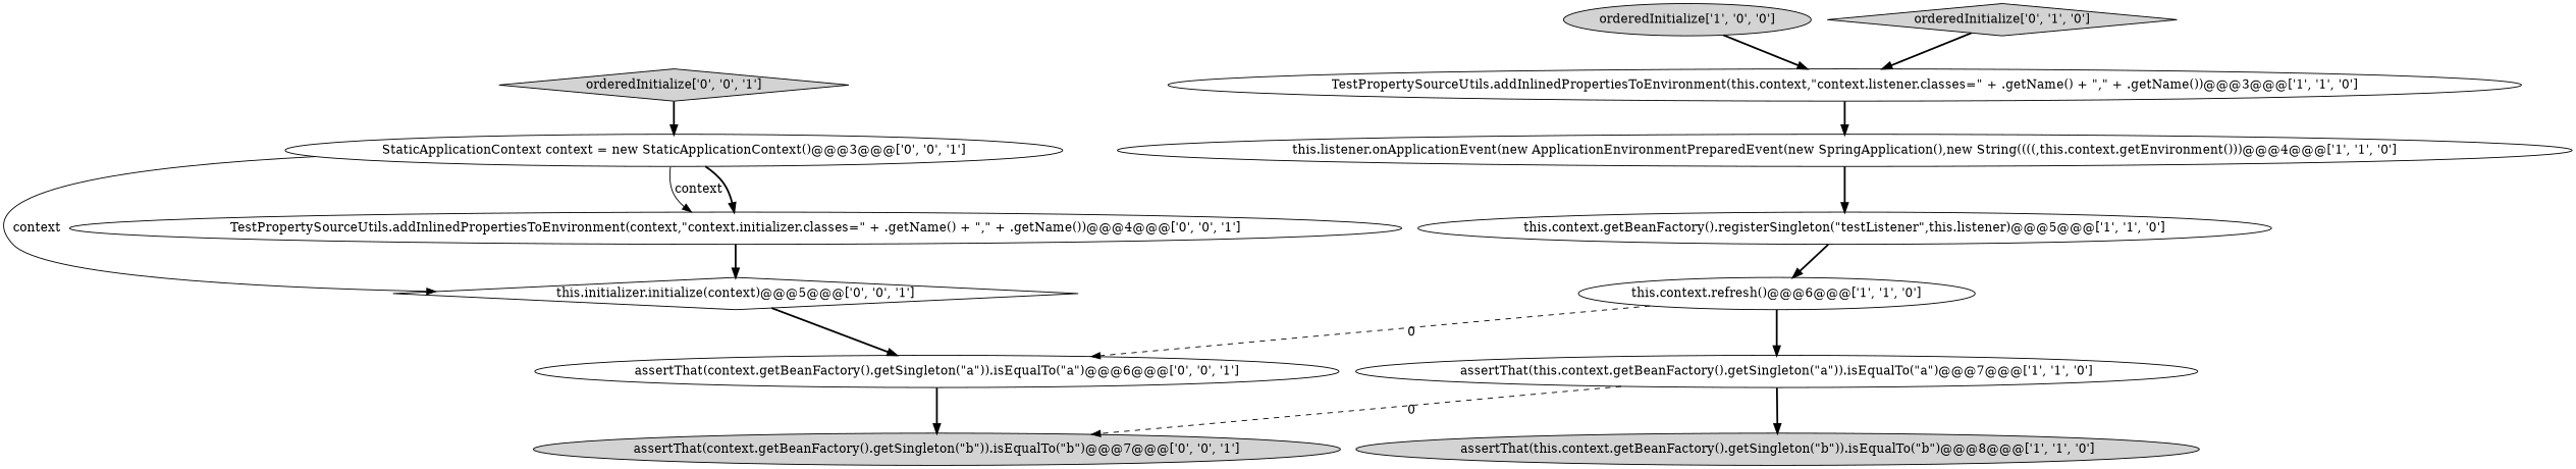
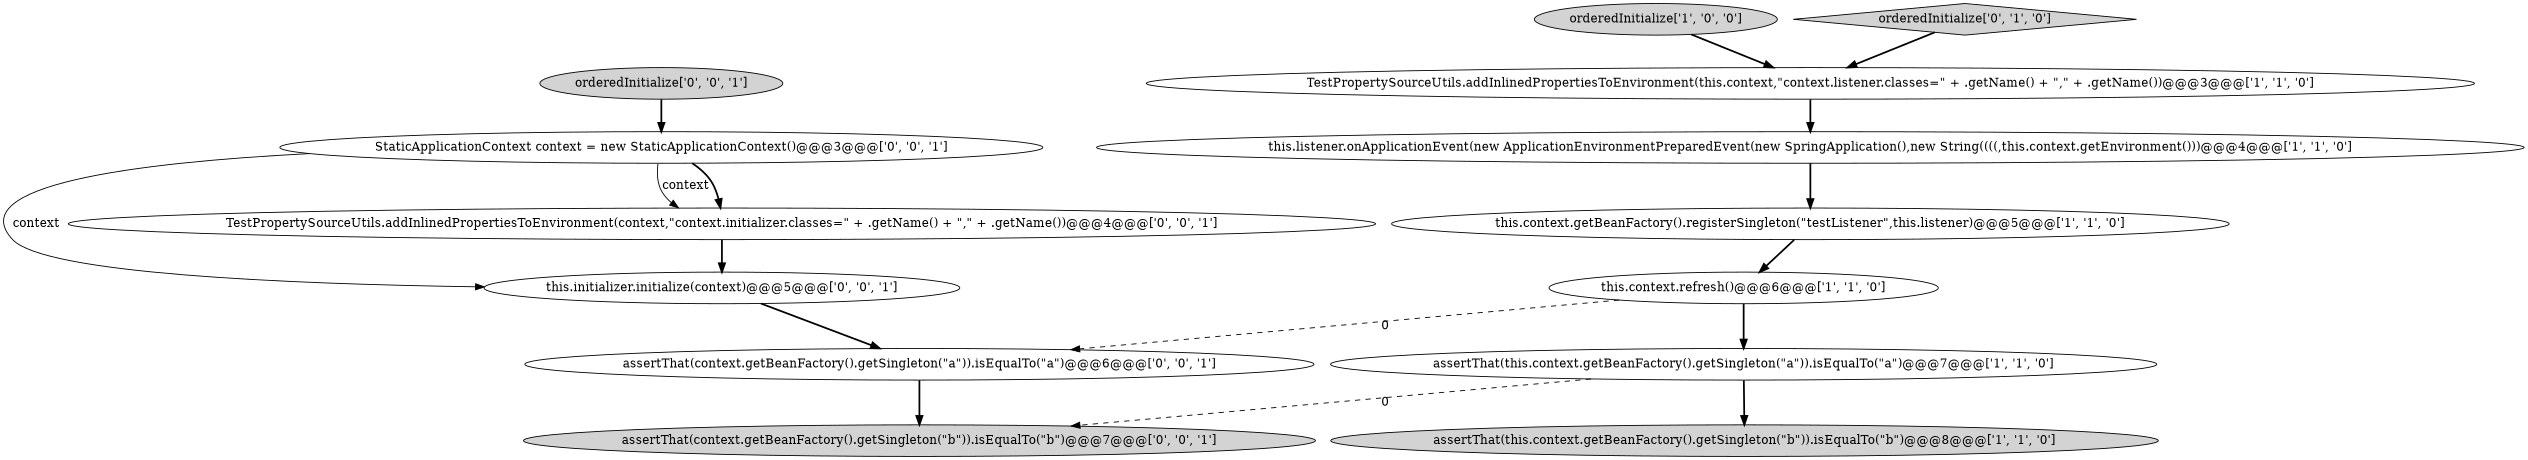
  digraph {
    node [fillcolor=white shape=ellipse style=filled]
    edge [style=bold]
    n1 [fillcolor=lightgray label="assertThat(this.context.getBeanFactory().getSingleton(\"b\")).isEqualTo(\"b\")@@@8@@@['1', '1', '0']"]
    n2 [label="assertThat(context.getBeanFactory().getSingleton(\"a\")).isEqualTo(\"a\")@@@6@@@['0', '0', '1']"]
    n3 [fillcolor=lightgray label="assertThat(context.getBeanFactory().getSingleton(\"b\")).isEqualTo(\"b\")@@@7@@@['0', '0', '1']"]
-   n4 [label="this.initializer.initialize(context)@@@5@@@['0', '0', '1']" shape=diamond]
+   n4 [label="this.initializer.initialize(context)@@@5@@@['0', '0', '1']"]
    n5 [label="TestPropertySourceUtils.addInlinedPropertiesToEnvironment(this.context,\"context.listener.classes=\" + .getName() + \",\" + .getName())@@@3@@@['1', '1', '0']"]
    n6 [label="this.listener.onApplicationEvent(new ApplicationEnvironmentPreparedEvent(new SpringApplication(),new String((((,this.context.getEnvironment()))@@@4@@@['1', '1', '0']"]
    n7 [label="this.context.getBeanFactory().registerSingleton(\"testListener\",this.listener)@@@5@@@['1', '1', '0']"]
    n8 [label="StaticApplicationContext context = new StaticApplicationContext()@@@3@@@['0', '0', '1']"]
    n9 [label="TestPropertySourceUtils.addInlinedPropertiesToEnvironment(context,\"context.initializer.classes=\" + .getName() + \",\" + .getName())@@@4@@@['0', '0', '1']"]
    n10 [label="this.context.refresh()@@@6@@@['1', '1', '0']"]
    n11 [label="assertThat(this.context.getBeanFactory().getSingleton(\"a\")).isEqualTo(\"a\")@@@7@@@['1', '1', '0']"]
-   n12 [fillcolor=lightgray label="orderedInitialize['0', '0', '1']" shape=diamond]
+   n12 [fillcolor=lightgray label="orderedInitialize['0', '0', '1']"]
    n13 [fillcolor=lightgray label="orderedInitialize['1', '0', '0']"]
    n14 [fillcolor=lightgray label="orderedInitialize['0', '1', '0']" shape=diamond]
    n2 -> n3
    n4 -> n2
    n5 -> n6
    n6 -> n7
    n7 -> n10
    n8 -> n4 [label=context style=solid]
    n8 -> n9 [label=context style=solid]
    n8 -> n9
    n9 -> n4
    n10 -> n2 [label=0 style=dashed]
    n10 -> n11
    n11 -> n1
    n11 -> n3 [label=0 style=dashed]
    n12 -> n8
    n13 -> n5
    n14 -> n5
  }
